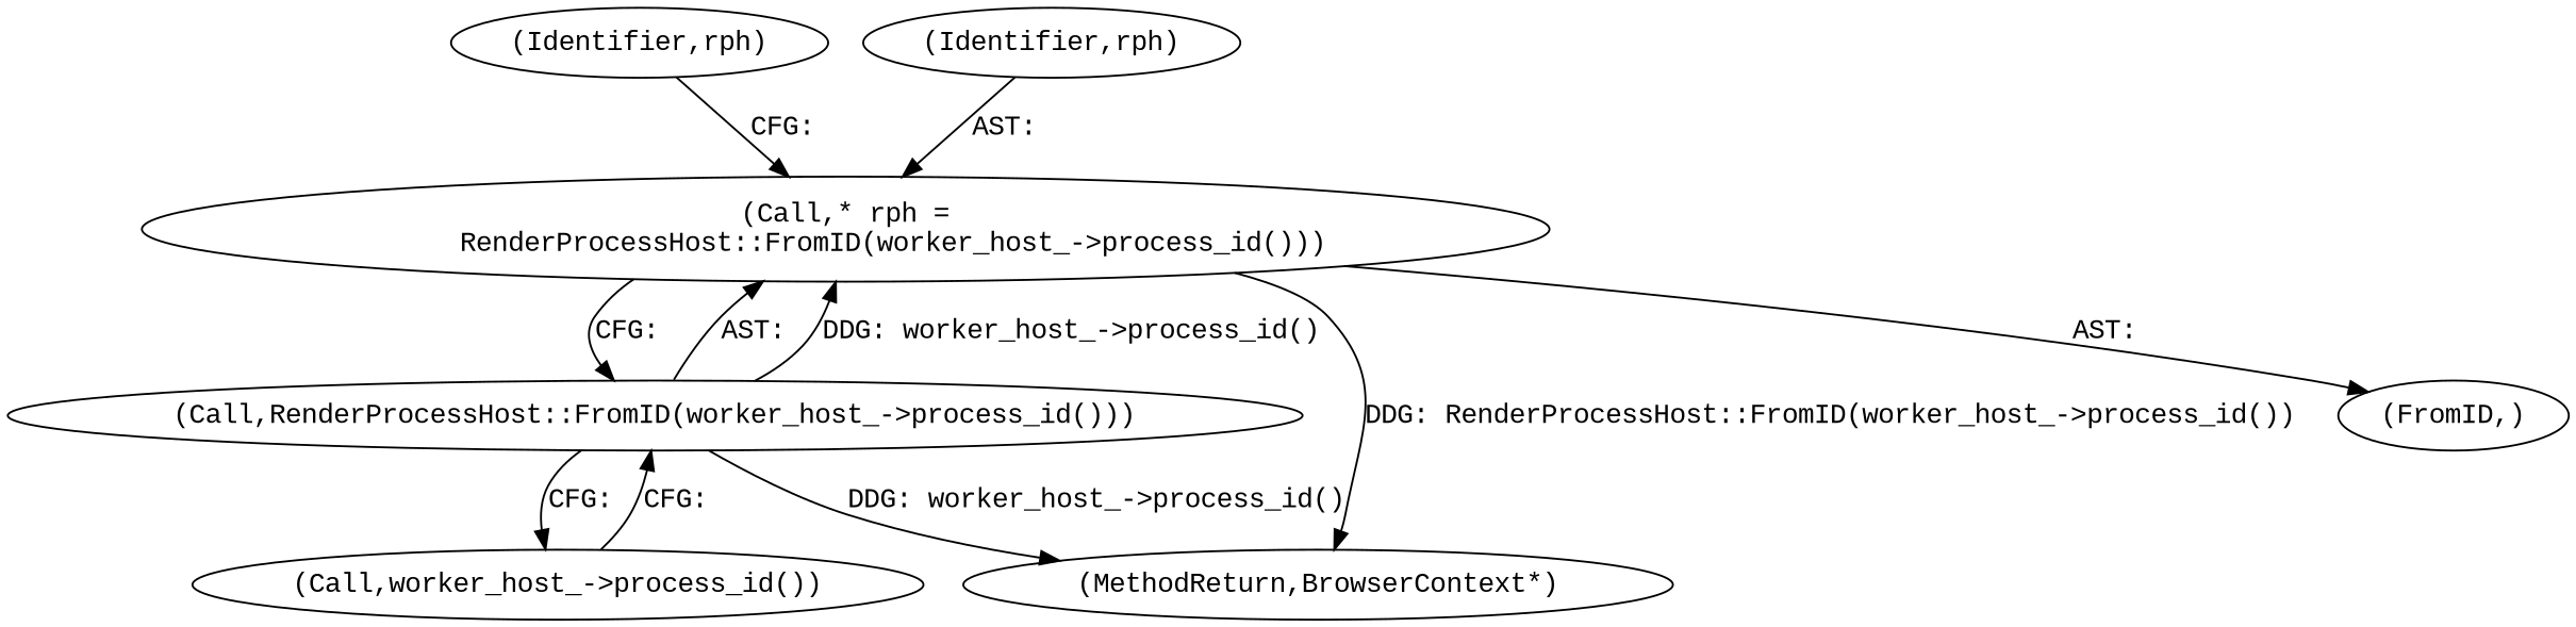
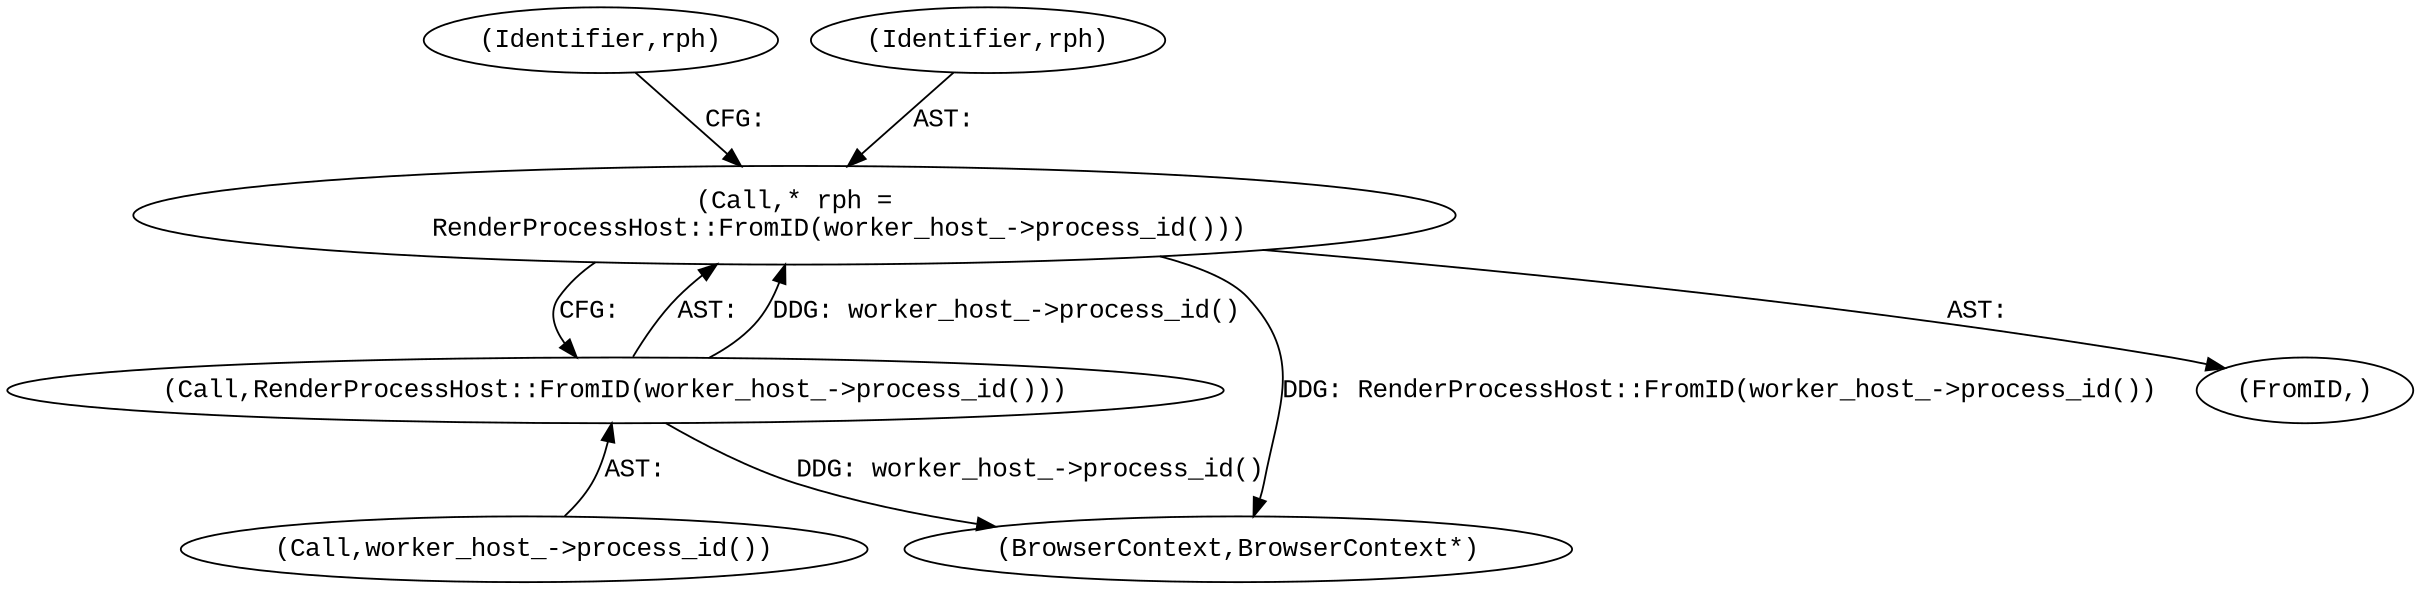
  digraph {
    fontname="Liberation Mono"
    node [fontname="Liberation Mono"]
    edge [fontname="Liberation Mono"]
    n1 [label="(Call,* rph =\n      RenderProcessHost::FromID(worker_host_->process_id()))"]
    n2 [label="(Call,RenderProcessHost::FromID(worker_host_->process_id()))"]
-   n3 [label="(MethodReturn,BrowserContext*)"]
+   n3 [label="(BrowserContext,BrowserContext*)"]
    n4 [label="(FromID,)"]
    n5 [label="(Call,worker_host_->process_id())"]
    n6 [label="(Identifier,rph)"]
    n7 [label="(Identifier,rph)"]
    n1 -> n2 [label="CFG: "]
    n1 -> n3 [label="DDG: RenderProcessHost::FromID(worker_host_->process_id())"]
    n1 -> n4 [label="AST: "]
    n2 -> n1 [label="AST: "]
    n2 -> n1 [label="DDG: worker_host_->process_id()"]
    n2 -> n3 [label="DDG: worker_host_->process_id()"]
-   n2 -> n5 [label="CFG: "]
-   n5 -> n2 [label="CFG: "]
+   n5 -> n2 [label="AST: "]
    n6 -> n1 [label="CFG: "]
    n7 -> n1 [label="AST: "]
  }
